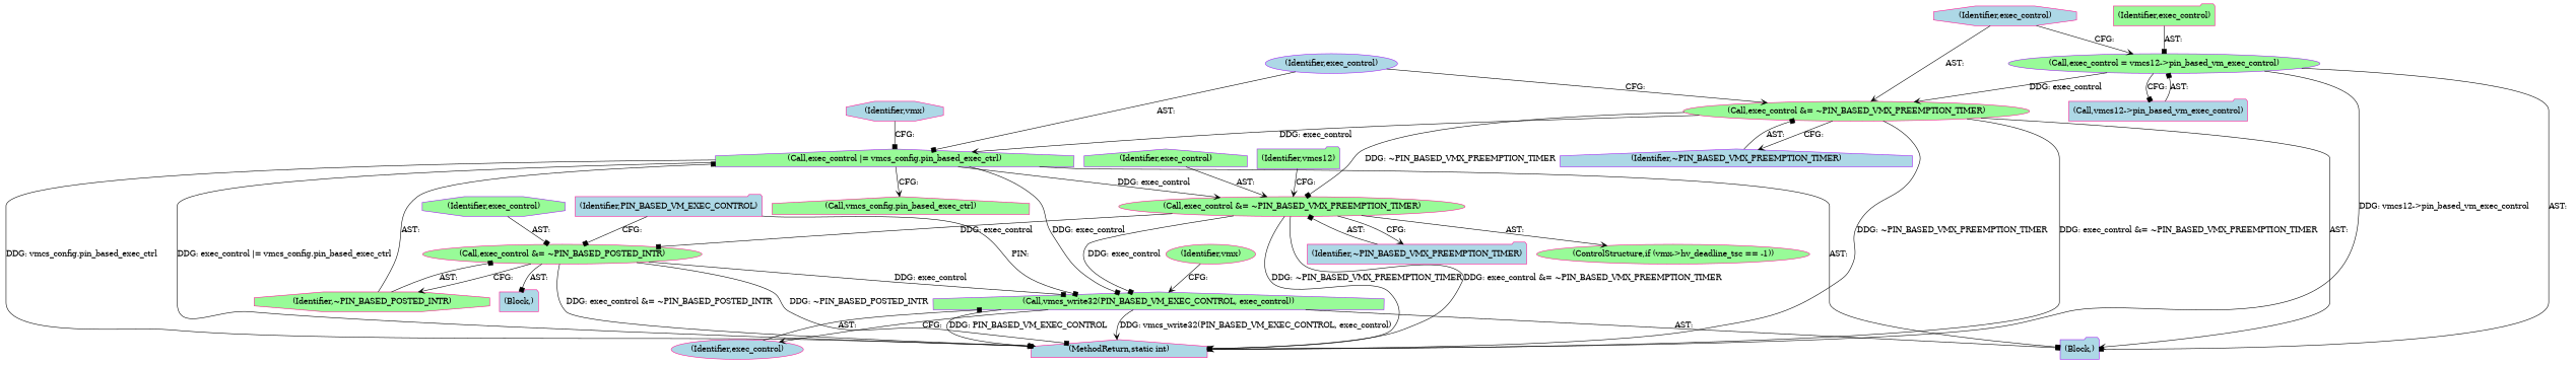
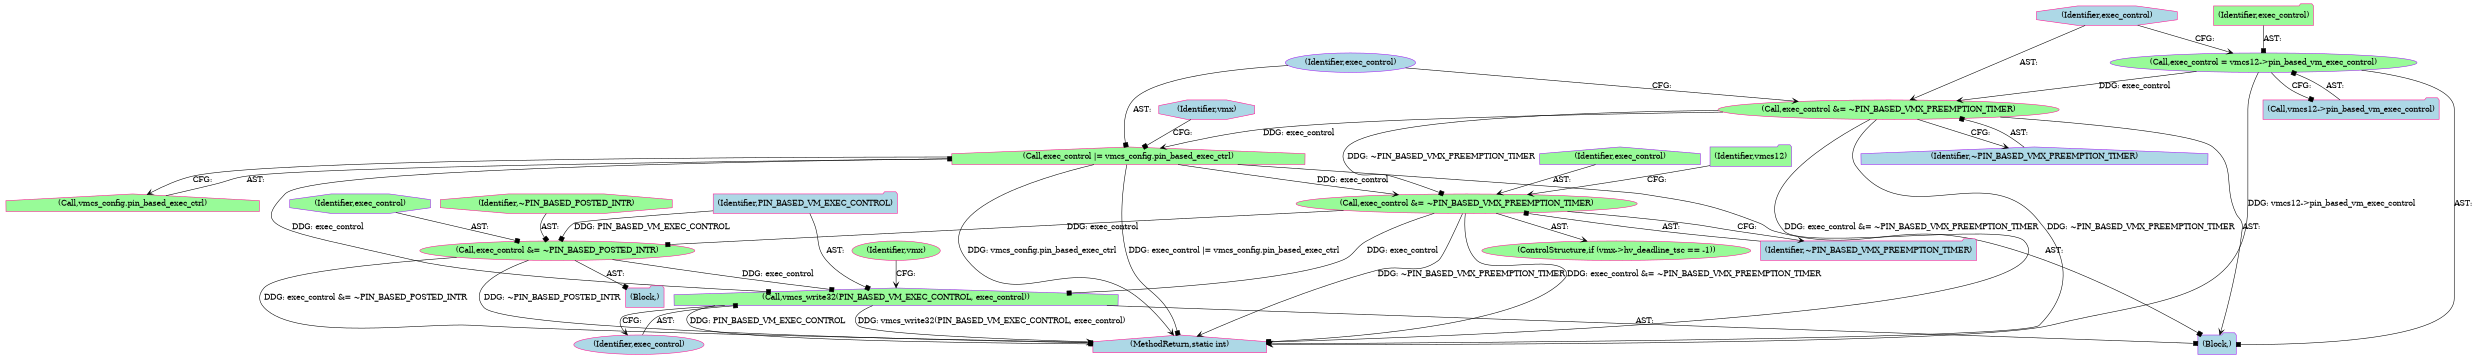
  digraph {
    node [color=deeppink fillcolor=palegreen shape=ellipse style=filled]
    edge [arrowhead=box]
    n1 [color=purple label="(Call,exec_control = vmcs12->pin_based_vm_exec_control)"]
    n2 [label="(Call,exec_control &= ~PIN_BASED_VMX_PREEMPTION_TIMER)"]
    n3 [color=purple fillcolor=lightblue label="(Block,)" shape=folder]
    n4 [fillcolor=lightblue label="(MethodReturn,static int)" shape=house]
    n5 [fillcolor=lightblue label="(Call,vmcs12->pin_based_vm_exec_control)" shape=folder]
-   n6 [color=purple label="(Call,exec_control |= vmcs_config.pin_based_exec_ctrl)" shape=house]
+   n6 [label="(Call,exec_control |= vmcs_config.pin_based_exec_ctrl)" shape=house]
    n7 [label="(Call,exec_control &= ~PIN_BASED_VMX_PREEMPTION_TIMER)"]
    n8 [color=purple fillcolor=lightblue label="(Identifier,~PIN_BASED_VMX_PREEMPTION_TIMER)" shape=house]
    n9 [color=purple label="(Call,vmcs_write32(PIN_BASED_VM_EXEC_CONTROL, exec_control))" shape=house]
    n10 [label="(Call,vmcs_config.pin_based_exec_ctrl)" shape=house]
    n11 [label="(Call,exec_control &= ~PIN_BASED_POSTED_INTR)"]
    n12 [label="(ControlStructure,if (vmx->hv_deadline_tsc == -1))"]
    n13 [fillcolor=lightblue label="(Identifier,~PIN_BASED_VMX_PREEMPTION_TIMER)" shape=folder]
    n14 [fillcolor=lightblue label="(Block,)" shape=folder]
    n15 [label="(Identifier,~PIN_BASED_POSTED_INTR)" shape=octagon]
    n16 [fillcolor=lightblue label="(Identifier,exec_control)"]
    n17 [color=purple label="(Identifier,exec_control)" shape=octagon]
    n18 [color=purple label="(Identifier,vmcs12)" shape=folder]
    n19 [fillcolor=lightblue label="(Identifier,vmx)" shape=octagon]
    n20 [label="(Identifier,vmx)"]
    n21 [fillcolor=lightblue label="(Identifier,PIN_BASED_VM_EXEC_CONTROL)" shape=folder]
    n22 [color=purple fillcolor=lightblue label="(Identifier,exec_control)"]
    n23 [color=purple label="(Identifier,exec_control)" shape=house]
    n24 [label="(Identifier,exec_control)" shape=folder]
    n25 [fillcolor=lightblue label="(Identifier,exec_control)" shape=octagon]
    n1 -> n2 [arrowhead=vee label="DDG: exec_control"]
    n1 -> n3 [label="AST: "]
    n1 -> n4 [arrowhead=vee label="DDG: vmcs12->pin_based_vm_exec_control"]
    n1 -> n5 [label="CFG: "]
    n2 -> n3 [arrowhead=vee label="AST: "]
    n2 -> n4 [arrowhead=vee label="DDG: ~PIN_BASED_VMX_PREEMPTION_TIMER"]
    n2 -> n4 [label="DDG: exec_control &= ~PIN_BASED_VMX_PREEMPTION_TIMER"]
    n2 -> n6 [arrowhead=vee label="DDG: exec_control"]
    n2 -> n7 [label="DDG: ~PIN_BASED_VMX_PREEMPTION_TIMER"]
    n2 -> n8 [arrowhead=vee label="CFG: "]
    n5 -> n1 [label="AST: "]
    n6 -> n3 [label="AST: "]
    n6 -> n4 [arrowhead=vee label="DDG: vmcs_config.pin_based_exec_ctrl"]
    n6 -> n4 [label="DDG: exec_control |= vmcs_config.pin_based_exec_ctrl"]
    n6 -> n7 [arrowhead=vee label="DDG: exec_control"]
    n6 -> n9 [label="DDG: exec_control"]
    n6 -> n10 [arrowhead=vee label="CFG: "]
    n7 -> n4 [arrowhead=vee label="DDG: ~PIN_BASED_VMX_PREEMPTION_TIMER"]
    n7 -> n4 [label="DDG: exec_control &= ~PIN_BASED_VMX_PREEMPTION_TIMER"]
    n7 -> n9 [label="DDG: exec_control"]
    n7 -> n11 [label="DDG: exec_control"]
    n7 -> n12 [arrowhead=vee label="AST: "]
    n7 -> n13 [arrowhead=vee label="CFG: "]
    n8 -> n2 [label="AST: "]
    n9 -> n3 [label="AST: "]
    n9 -> n4 [label="DDG: PIN_BASED_VM_EXEC_CONTROL"]
    n9 -> n4 [arrowhead=vee label="DDG: vmcs_write32(PIN_BASED_VM_EXEC_CONTROL, exec_control)"]
    n9 -> n16 [arrowhead=vee label="CFG: "]
-   n15 -> n6 [label="AST: "]
+   n10 -> n6 [label="AST: "]
    n11 -> n4 [arrowhead=vee label="DDG: exec_control &= ~PIN_BASED_POSTED_INTR"]
    n11 -> n4 [label="DDG: ~PIN_BASED_POSTED_INTR"]
    n11 -> n9 [label="DDG: exec_control"]
    n11 -> n14 [label="AST: "]
-   n11 -> n15 [arrowhead=vee label="CFG: "]
    n13 -> n7 [label="AST: "]
    n15 -> n11 [label="AST: "]
    n16 -> n9 [label="AST: "]
    n17 -> n11 [label="AST: "]
    n18 -> n7 [arrowhead=vee label="CFG: "]
    n19 -> n6 [label="CFG: "]
    n20 -> n9 [arrowhead=vee label="CFG: "]
-   n21 -> n9 [label="PIN: "]
-   n21 -> n11 [label="CFG: "]
+   n21 -> n9 [label="AST: "]
+   n21 -> n11 [label="DDG: PIN_BASED_VM_EXEC_CONTROL"]
    n22 -> n2 [arrowhead=vee label="CFG: "]
    n22 -> n6 [label="AST: "]
    n23 -> n7 [arrowhead=vee label="AST: "]
    n24 -> n1 [label="AST: "]
    n25 -> n1 [arrowhead=vee label="CFG: "]
    n25 -> n2 [arrowhead=vee label="AST: "]
  }
